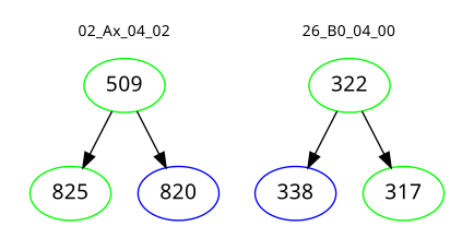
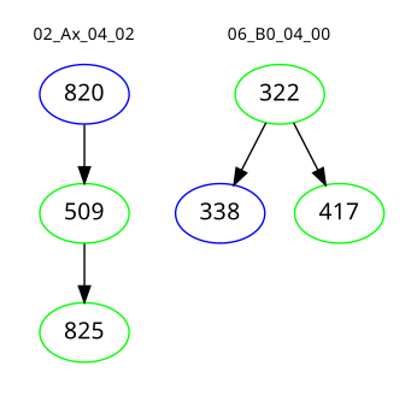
  digraph {
    fontname="Noto Sans"
    node [color=green fontname="Noto Sans"]
    edge [color=black fontname="Noto Sans"]
    n1 [label=509]
    n2 [label=825]
    n3 [color=blue label=820]
    n4 [label=322]
    n5 [color=blue label=338]
-   n6 [label=317]
+   n6 [label=417]
    subgraph cluster_1 {
      color=white
      fontsize=10
      label="02_Ax_04_02"
      n1
      n2
      n3
    }
    subgraph cluster_2 {
      color=white
      fontsize=10
-     label="26_B0_04_00"
+     label="06_B0_04_00"
      n4
      n5
      n6
    }
    n1 -> n2
-   n1 -> n3
+   n3 -> n1
    n4 -> n5
    n4 -> n6
  }
